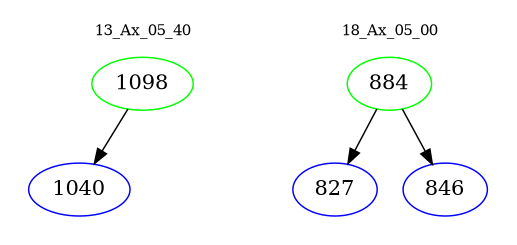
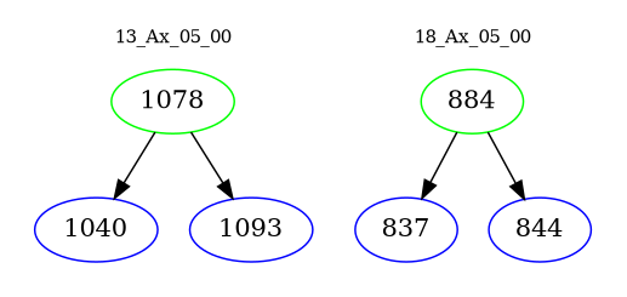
  digraph {
    node [color=blue]
    edge [color=black]
-   n1 [color=green label=1098]
+   n1 [color=green label=1078]
    n2 [label=1040]
+   n3 [label=1093]
    n4 [color=green label=884]
-   n5 [label=827]
-   n6 [label=846]
+   n5 [label=837]
+   n6 [label=844]
    subgraph cluster_1 {
      color=white
      fontsize=10
-     label="13_Ax_05_40"
+     label="13_Ax_05_00"
      n1
      n2
+     n3
    }
    subgraph cluster_2 {
      color=white
      fontsize=10
      label="18_Ax_05_00"
      n4
      n5
      n6
    }
    n1 -> n2
+   n1 -> n3
    n4 -> n5
    n4 -> n6
  }
